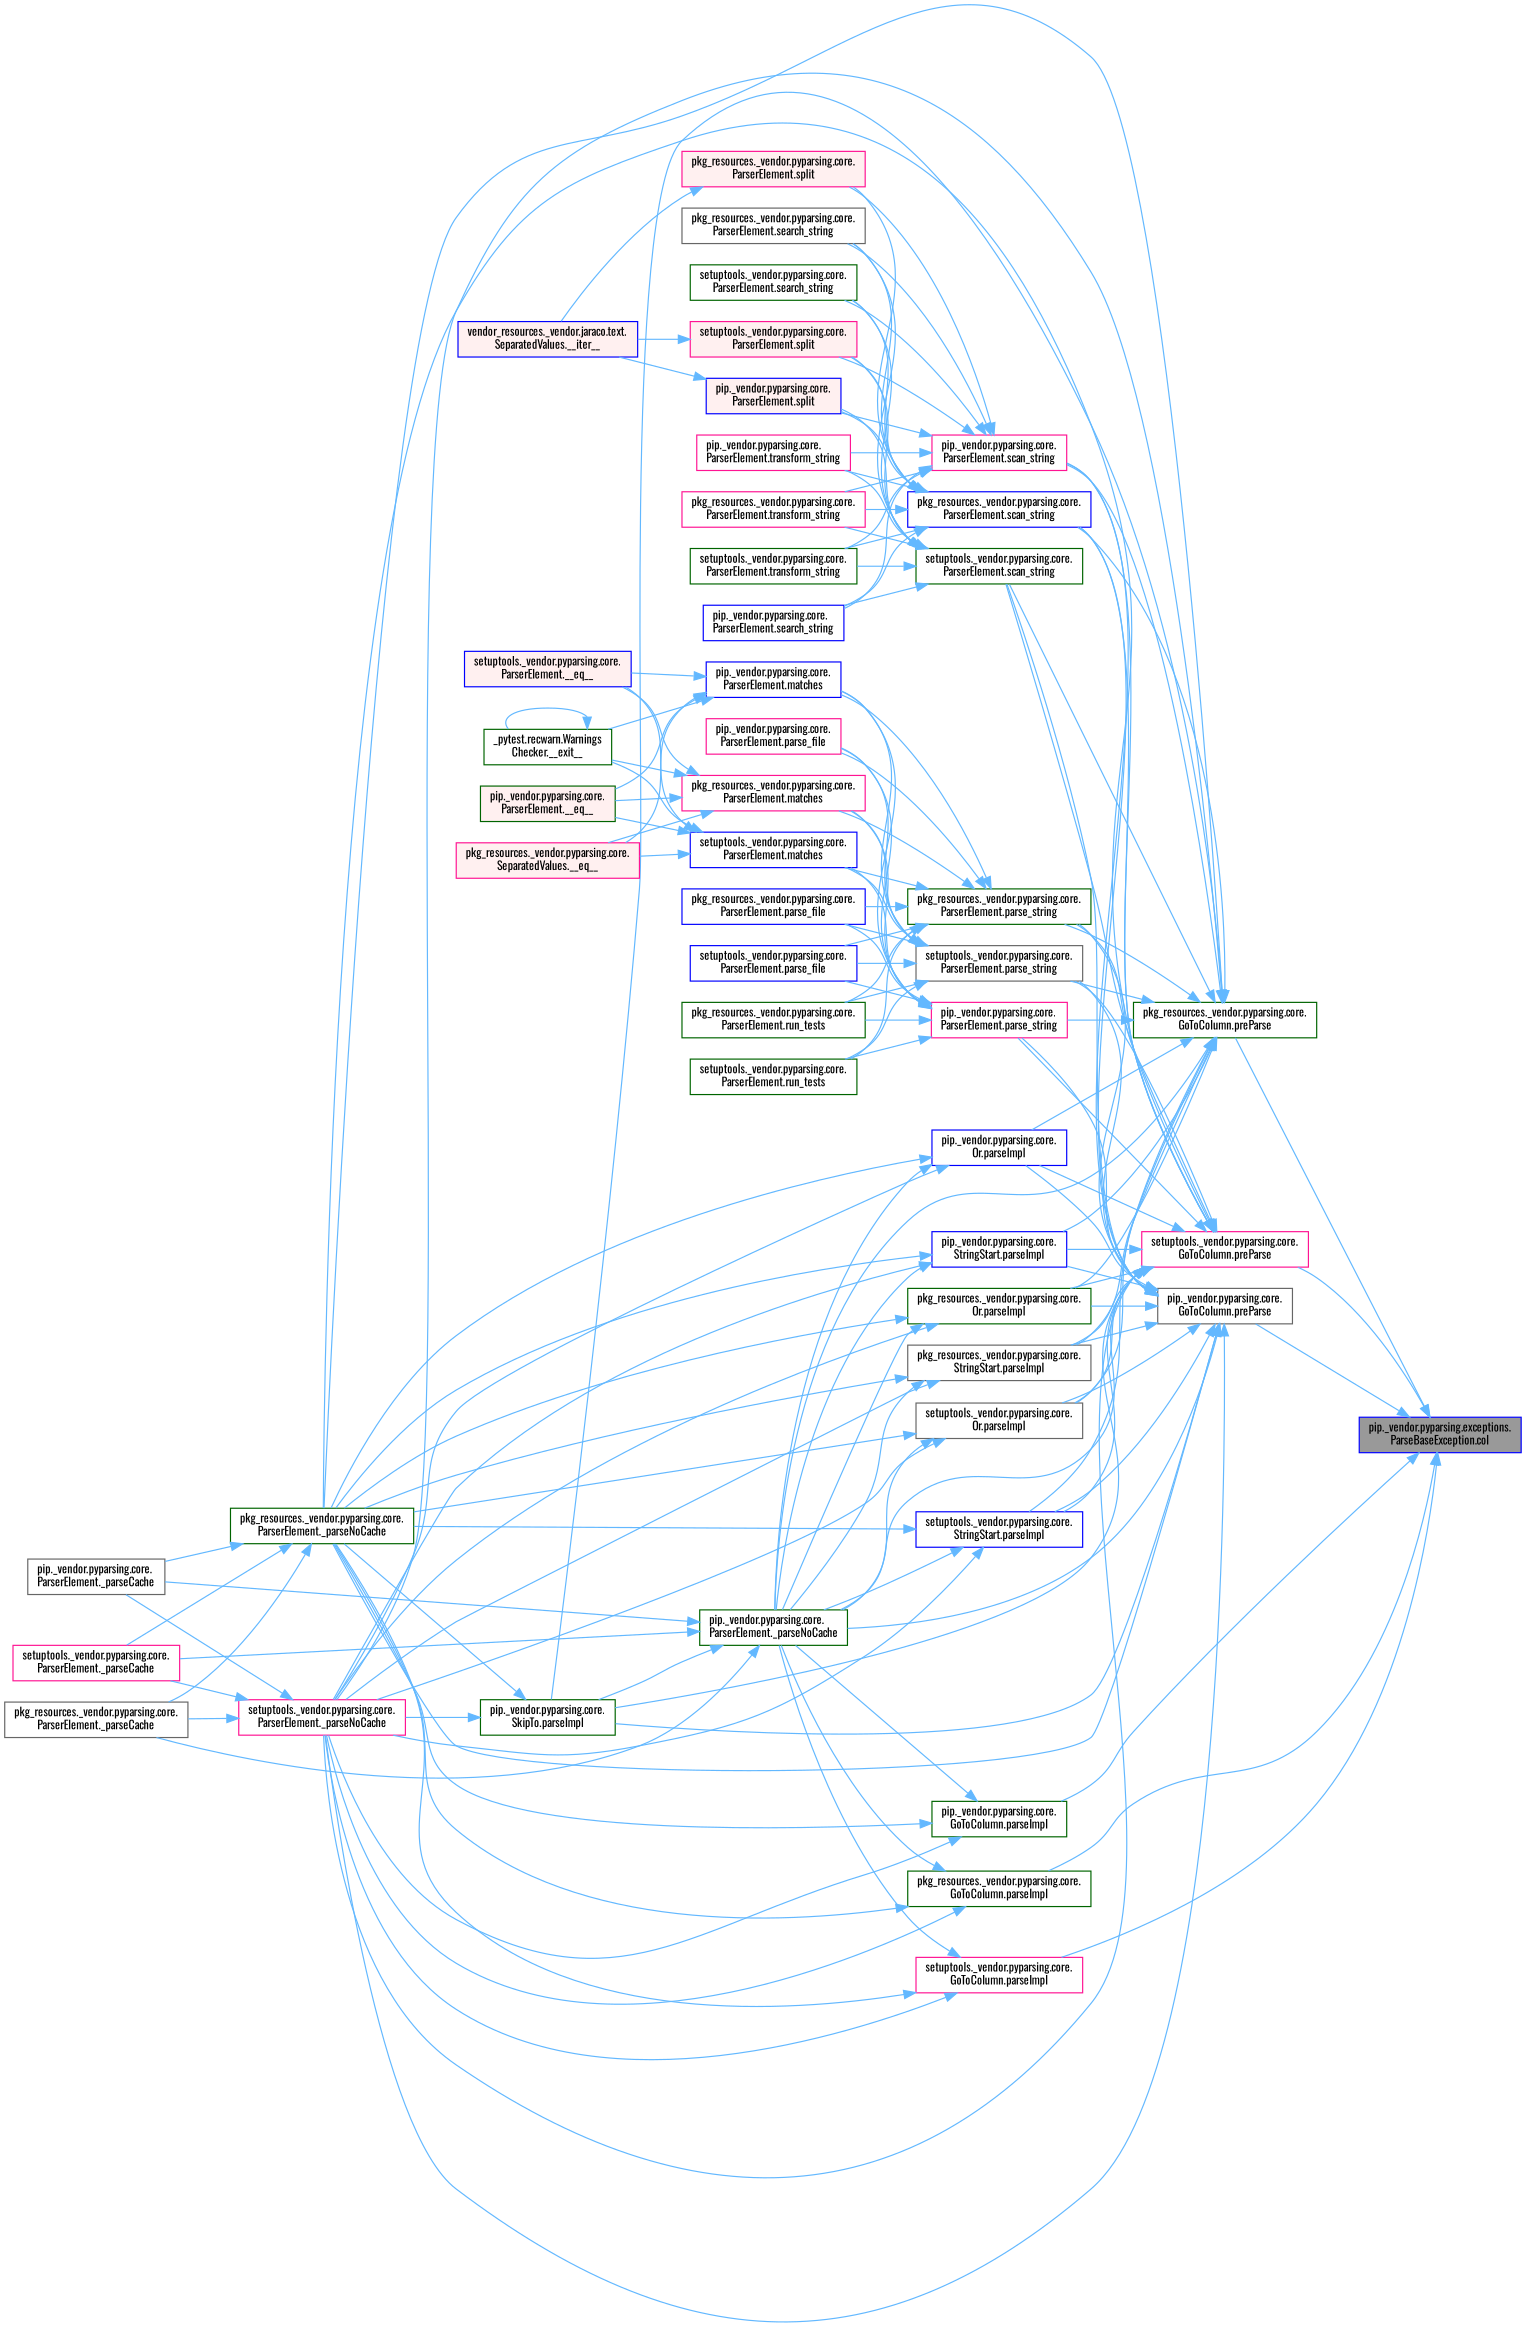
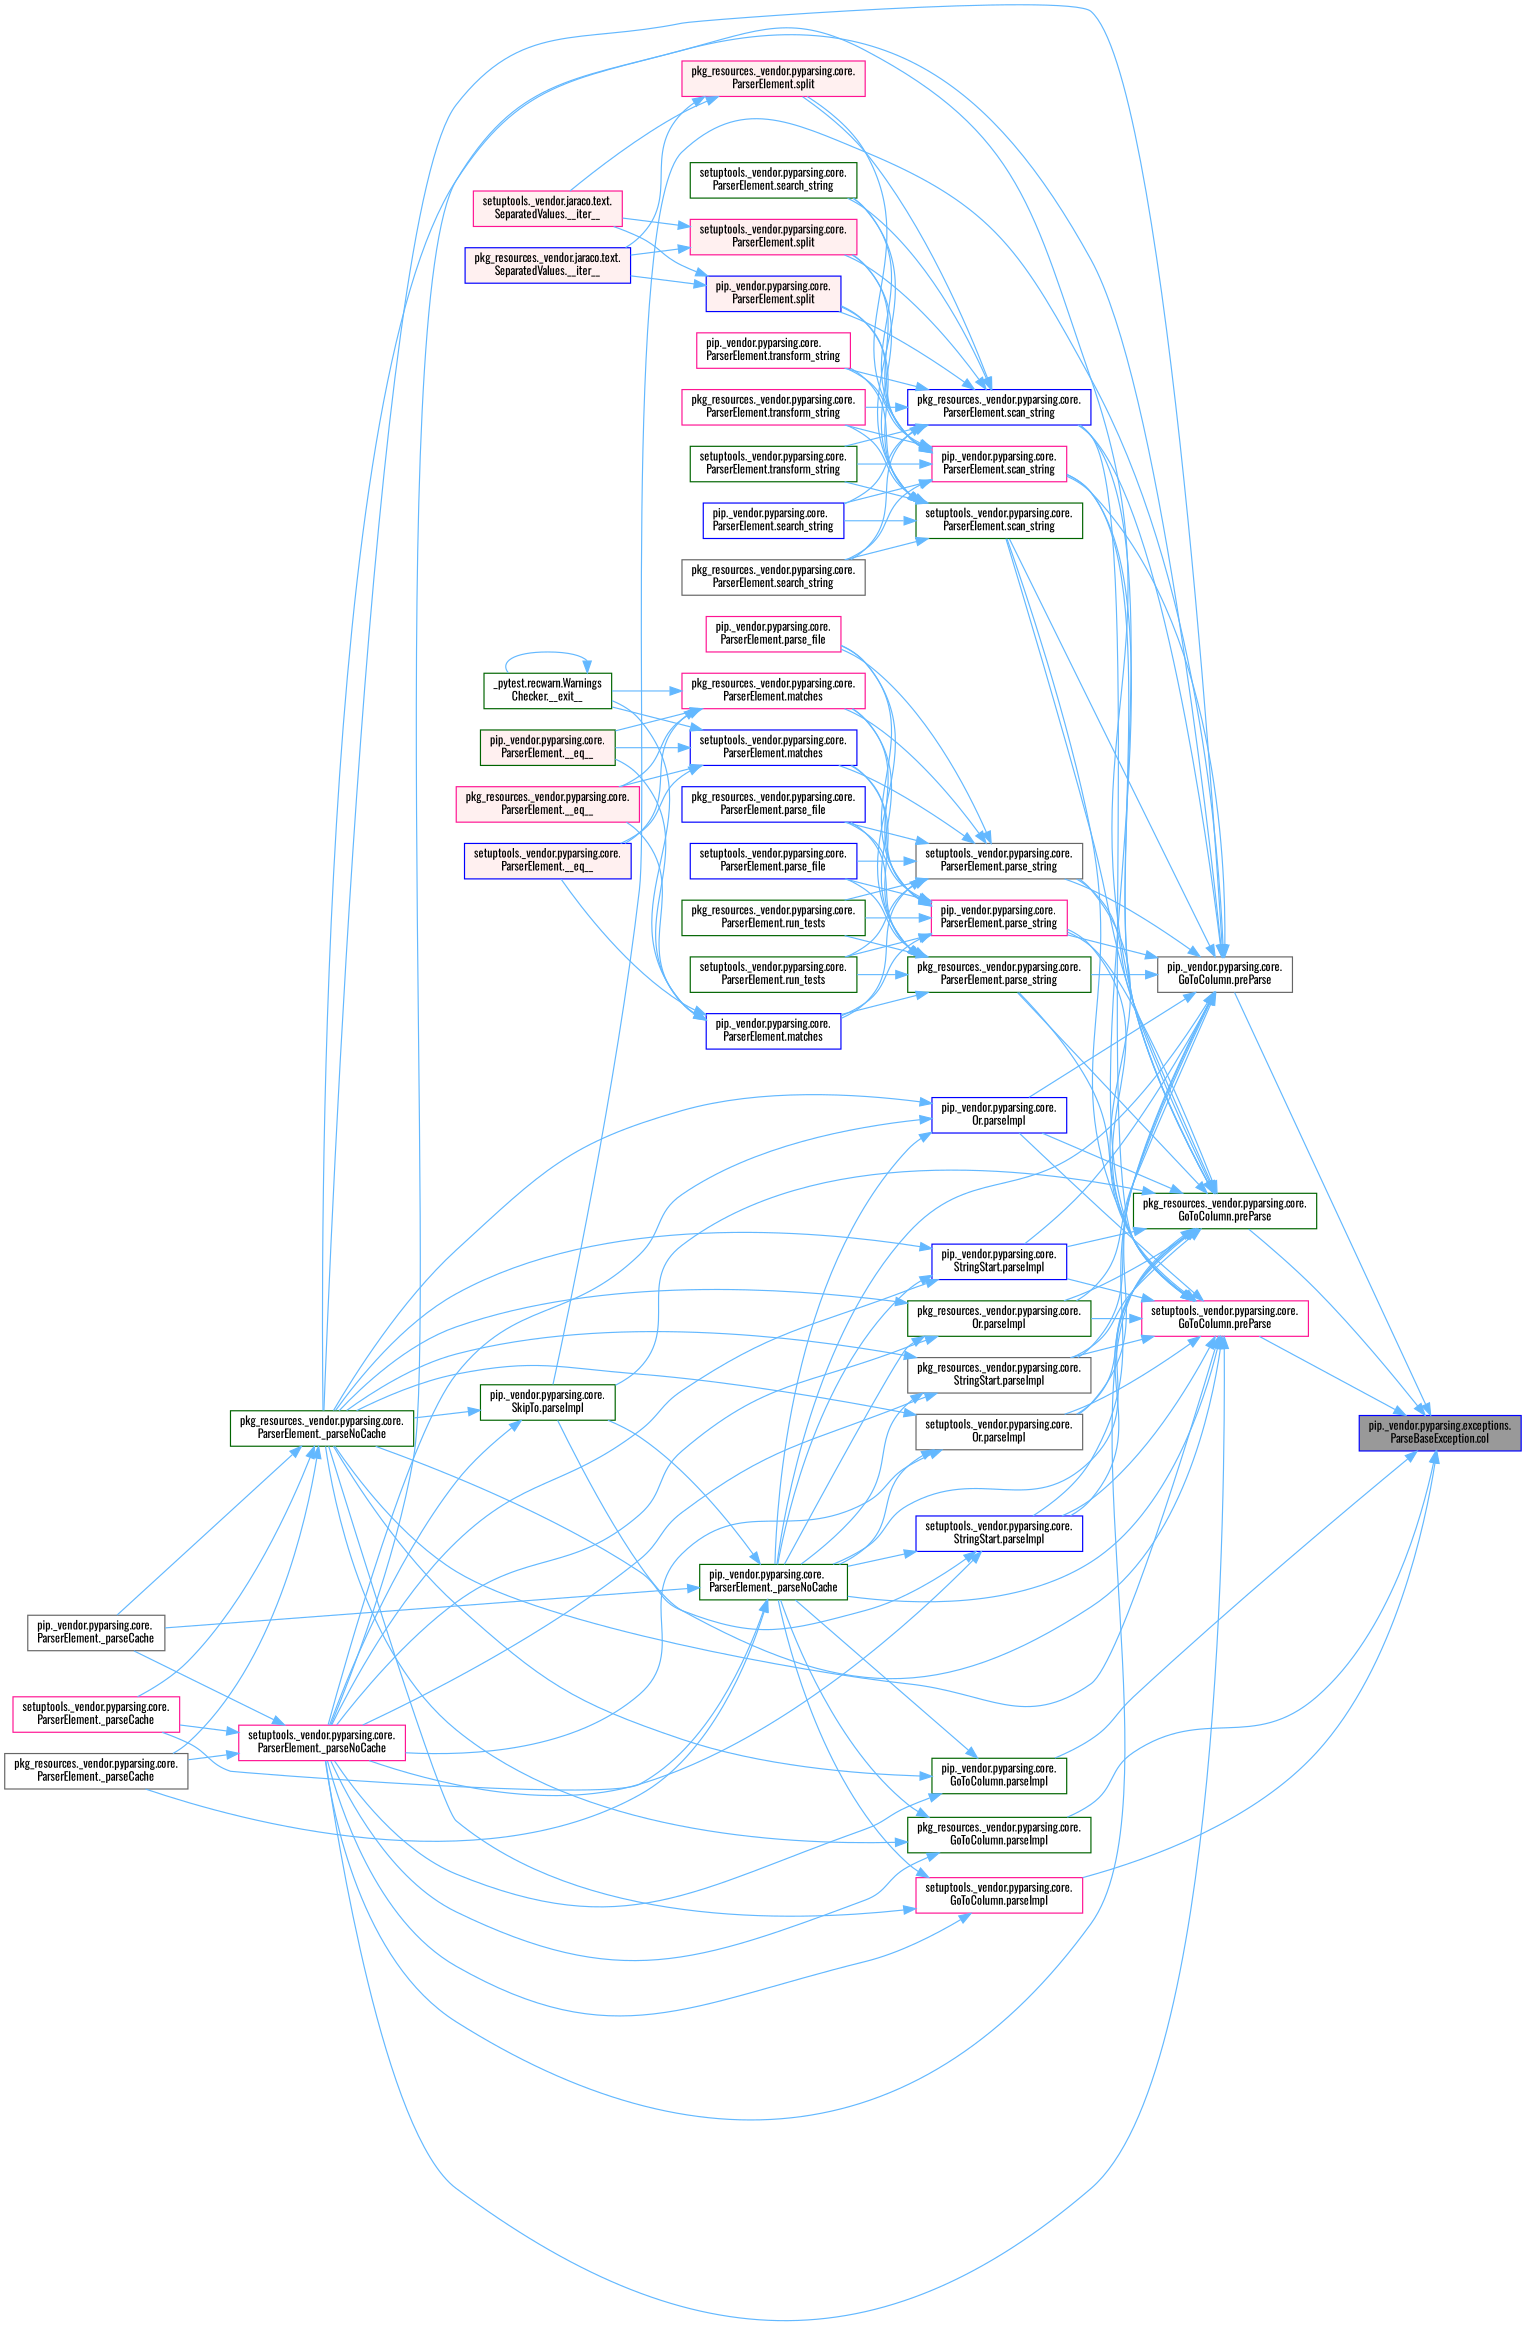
  digraph {
    fontname=Oswald
    rankdir=RL
    node [color=darkgreen fillcolor=white fontname=Oswald fontsize=10 shape=box style=filled]
    edge [color=steelblue1 dir=back fontname=Oswald fontsize=10 labelfontname=Helvetica labelfontsize=10 style=solid]
    n1 [color=blue fillcolor=grey60 fontcolor=black height=0.2 label="pip._vendor.pyparsing.exceptions.\lParseBaseException.col" width=0.4]
    n2 [height=0.2 label="pip._vendor.pyparsing.core.\lGoToColumn.parseImpl" width=0.4]
    n3 [height=0.2 label="pkg_resources._vendor.pyparsing.core.\lGoToColumn.parseImpl" width=0.4]
    n4 [color=deeppink height=0.2 label="setuptools._vendor.pyparsing.core.\lGoToColumn.parseImpl" width=0.4]
    n5 [color=gray40 height=0.2 label="pip._vendor.pyparsing.core.\lGoToColumn.preParse" width=0.4]
    n6 [height=0.2 label="pkg_resources._vendor.pyparsing.core.\lGoToColumn.preParse" width=0.4]
    n7 [color=deeppink height=0.2 label="setuptools._vendor.pyparsing.core.\lGoToColumn.preParse" width=0.4]
    n8 [height=0.2 label="pip._vendor.pyparsing.core.\lParserElement._parseNoCache" width=0.4]
    n9 [height=0.2 label="pkg_resources._vendor.pyparsing.core.\lParserElement._parseNoCache" width=0.4]
    n10 [color=deeppink height=0.2 label="setuptools._vendor.pyparsing.core.\lParserElement._parseNoCache" width=0.4]
    n11 [color=deeppink height=0.2 label="pip._vendor.pyparsing.core.\lParserElement.parse_string" width=0.4]
    n12 [height=0.2 label="pkg_resources._vendor.pyparsing.core.\lParserElement.parse_string" width=0.4]
    n13 [color=gray40 height=0.2 label="setuptools._vendor.pyparsing.core.\lParserElement.parse_string" width=0.4]
    n14 [color=blue height=0.2 label="pip._vendor.pyparsing.core.\lOr.parseImpl" width=0.4]
    n15 [height=0.2 label="pip._vendor.pyparsing.core.\lSkipTo.parseImpl" width=0.4]
    n16 [color=blue height=0.2 label="pip._vendor.pyparsing.core.\lStringStart.parseImpl" width=0.4]
    n17 [height=0.2 label="pkg_resources._vendor.pyparsing.core.\lOr.parseImpl" width=0.4]
    n18 [color=gray40 height=0.2 label="pkg_resources._vendor.pyparsing.core.\lStringStart.parseImpl" width=0.4]
    n19 [color=gray40 height=0.2 label="setuptools._vendor.pyparsing.core.\lOr.parseImpl" width=0.4]
    n20 [color=blue height=0.2 label="setuptools._vendor.pyparsing.core.\lStringStart.parseImpl" width=0.4]
    n21 [color=deeppink height=0.2 label="pip._vendor.pyparsing.core.\lParserElement.scan_string" width=0.4]
    n22 [color=blue height=0.2 label="pkg_resources._vendor.pyparsing.core.\lParserElement.scan_string" width=0.4]
    n23 [height=0.2 label="setuptools._vendor.pyparsing.core.\lParserElement.scan_string" width=0.4]
    n24 [color=gray40 height=0.2 label="pip._vendor.pyparsing.core.\lParserElement._parseCache" width=0.4]
    n25 [color=gray40 height=0.2 label="pkg_resources._vendor.pyparsing.core.\lParserElement._parseCache" width=0.4]
    n26 [color=deeppink height=0.2 label="setuptools._vendor.pyparsing.core.\lParserElement._parseCache" width=0.4]
    n27 [color=blue height=0.2 label="pip._vendor.pyparsing.core.\lParserElement.matches" width=0.4]
    n28 [color=deeppink height=0.2 label="pkg_resources._vendor.pyparsing.core.\lParserElement.matches" width=0.4]
    n29 [color=blue height=0.2 label="setuptools._vendor.pyparsing.core.\lParserElement.matches" width=0.4]
    n30 [color=deeppink height=0.2 label="pip._vendor.pyparsing.core.\lParserElement.parse_file" width=0.4]
    n31 [color=blue height=0.2 label="pkg_resources._vendor.pyparsing.core.\lParserElement.parse_file" width=0.4]
    n32 [color=blue height=0.2 label="setuptools._vendor.pyparsing.core.\lParserElement.parse_file" width=0.4]
    n33 [height=0.2 label="pkg_resources._vendor.pyparsing.core.\lParserElement.run_tests" width=0.4]
    n34 [height=0.2 label="setuptools._vendor.pyparsing.core.\lParserElement.run_tests" width=0.4]
    n35 [color=blue height=0.2 label="pip._vendor.pyparsing.core.\lParserElement.search_string" width=0.4]
    n36 [color=gray40 height=0.2 label="pkg_resources._vendor.pyparsing.core.\lParserElement.search_string" width=0.4]
    n37 [height=0.2 label="setuptools._vendor.pyparsing.core.\lParserElement.search_string" width=0.4]
    n38 [color=blue fillcolor="#FFF0F0" height=0.2 label="pip._vendor.pyparsing.core.\lParserElement.split" width=0.4]
    n39 [color=deeppink fillcolor="#FFF0F0" height=0.2 label="pkg_resources._vendor.pyparsing.core.\lParserElement.split" width=0.4]
    n40 [color=deeppink fillcolor="#FFF0F0" height=0.2 label="setuptools._vendor.pyparsing.core.\lParserElement.split" width=0.4]
    n41 [color=deeppink height=0.2 label="pip._vendor.pyparsing.core.\lParserElement.transform_string" width=0.4]
    n42 [color=deeppink height=0.2 label="pkg_resources._vendor.pyparsing.core.\lParserElement.transform_string" width=0.4]
    n43 [height=0.2 label="setuptools._vendor.pyparsing.core.\lParserElement.transform_string" width=0.4]
    n44 [fillcolor="#FFF0F0" height=0.2 label="pip._vendor.pyparsing.core.\lParserElement.__eq__" width=0.4]
-   n45 [color=deeppink fillcolor="#FFF0F0" height=0.2 label="pkg_resources._vendor.pyparsing.core.\lSeparatedValues.__eq__" width=0.4]
+   n45 [color=deeppink fillcolor="#FFF0F0" height=0.2 label="pkg_resources._vendor.pyparsing.core.\lParserElement.__eq__" width=0.4]
    n46 [color=blue fillcolor="#FFF0F0" height=0.2 label="setuptools._vendor.pyparsing.core.\lParserElement.__eq__" width=0.4]
    n47 [height=0.2 label="_pytest.recwarn.Warnings\lChecker.__exit__" width=0.4]
-   n48 [color=blue fillcolor="#FFF0F0" height=0.2 label="vendor_resources._vendor.jaraco.text.\lSeparatedValues.__iter__" width=0.4]
+   n48 [color=blue fillcolor="#FFF0F0" height=0.2 label="pkg_resources._vendor.jaraco.text.\lSeparatedValues.__iter__" width=0.4]
+   n49 [color=deeppink fillcolor="#FFF0F0" height=0.2 label="setuptools._vendor.jaraco.text.\lSeparatedValues.__iter__" width=0.4]
    n1 -> n2
    n1 -> n3
    n1 -> n4
    n1 -> n5
    n1 -> n6
    n1 -> n7
    n2 -> n8
    n2 -> n9
    n2 -> n10
    n3 -> n8
    n3 -> n9
    n3 -> n10
    n4 -> n8
    n4 -> n9
    n4 -> n10
    n5 -> n8
    n5 -> n9
    n5 -> n10
    n5 -> n11
    n5 -> n12
    n5 -> n13
    n5 -> n14
    n5 -> n15
    n5 -> n16
    n5 -> n17
    n5 -> n18
    n5 -> n19
    n5 -> n20
    n5 -> n21
    n5 -> n22
    n5 -> n23
    n6 -> n8
    n6 -> n9
    n6 -> n10
    n6 -> n11
    n6 -> n12
    n6 -> n13
    n6 -> n14
    n6 -> n15
    n6 -> n16
    n6 -> n17
    n6 -> n18
    n6 -> n19
    n6 -> n20
    n6 -> n21
    n6 -> n22
    n6 -> n23
    n7 -> n8
    n7 -> n9
    n7 -> n10
    n7 -> n11
    n7 -> n12
    n7 -> n13
    n7 -> n14
    n7 -> n15
    n7 -> n16
    n7 -> n17
    n7 -> n18
    n7 -> n19
    n7 -> n20
    n7 -> n21
    n7 -> n22
    n7 -> n23
    n8 -> n15
    n8 -> n24
    n8 -> n25
    n8 -> n26
    n9 -> n24
    n9 -> n25
    n9 -> n26
    n10 -> n24
    n10 -> n25
    n10 -> n26
    n11 -> n27
    n11 -> n28
    n11 -> n29
    n11 -> n30
    n11 -> n31
    n11 -> n32
    n11 -> n33
    n11 -> n34
    n12 -> n27
    n12 -> n28
    n12 -> n29
    n12 -> n30
    n12 -> n31
    n12 -> n32
    n12 -> n33
    n12 -> n34
    n13 -> n27
    n13 -> n28
    n13 -> n29
    n13 -> n30
    n13 -> n31
    n13 -> n32
    n13 -> n33
    n13 -> n34
    n14 -> n8
    n14 -> n9
    n14 -> n10
    n15 -> n9
    n15 -> n10
    n16 -> n8
    n16 -> n9
    n16 -> n10
    n17 -> n8
    n17 -> n9
    n17 -> n10
    n18 -> n8
    n18 -> n9
    n18 -> n10
    n19 -> n8
    n19 -> n9
    n19 -> n10
    n20 -> n8
    n20 -> n9
    n20 -> n10
    n21 -> n35
    n21 -> n36
    n21 -> n37
    n21 -> n38
    n21 -> n39
    n21 -> n40
    n21 -> n41
    n21 -> n42
    n21 -> n43
    n22 -> n35
    n22 -> n36
    n22 -> n37
    n22 -> n38
    n22 -> n39
    n22 -> n40
    n22 -> n41
    n22 -> n42
    n22 -> n43
    n23 -> n35
    n23 -> n36
    n23 -> n37
    n23 -> n38
    n23 -> n40
    n23 -> n41
    n23 -> n42
    n23 -> n43
    n27 -> n44
    n27 -> n45
    n27 -> n46
    n27 -> n47
    n28 -> n44
    n28 -> n45
    n28 -> n46
    n28 -> n47
    n29 -> n44
    n29 -> n45
    n29 -> n46
    n29 -> n47
    n38 -> n48
+   n38 -> n49
    n39 -> n48
+   n39 -> n49
    n40 -> n48
+   n40 -> n49
    n47 -> n47
  }
